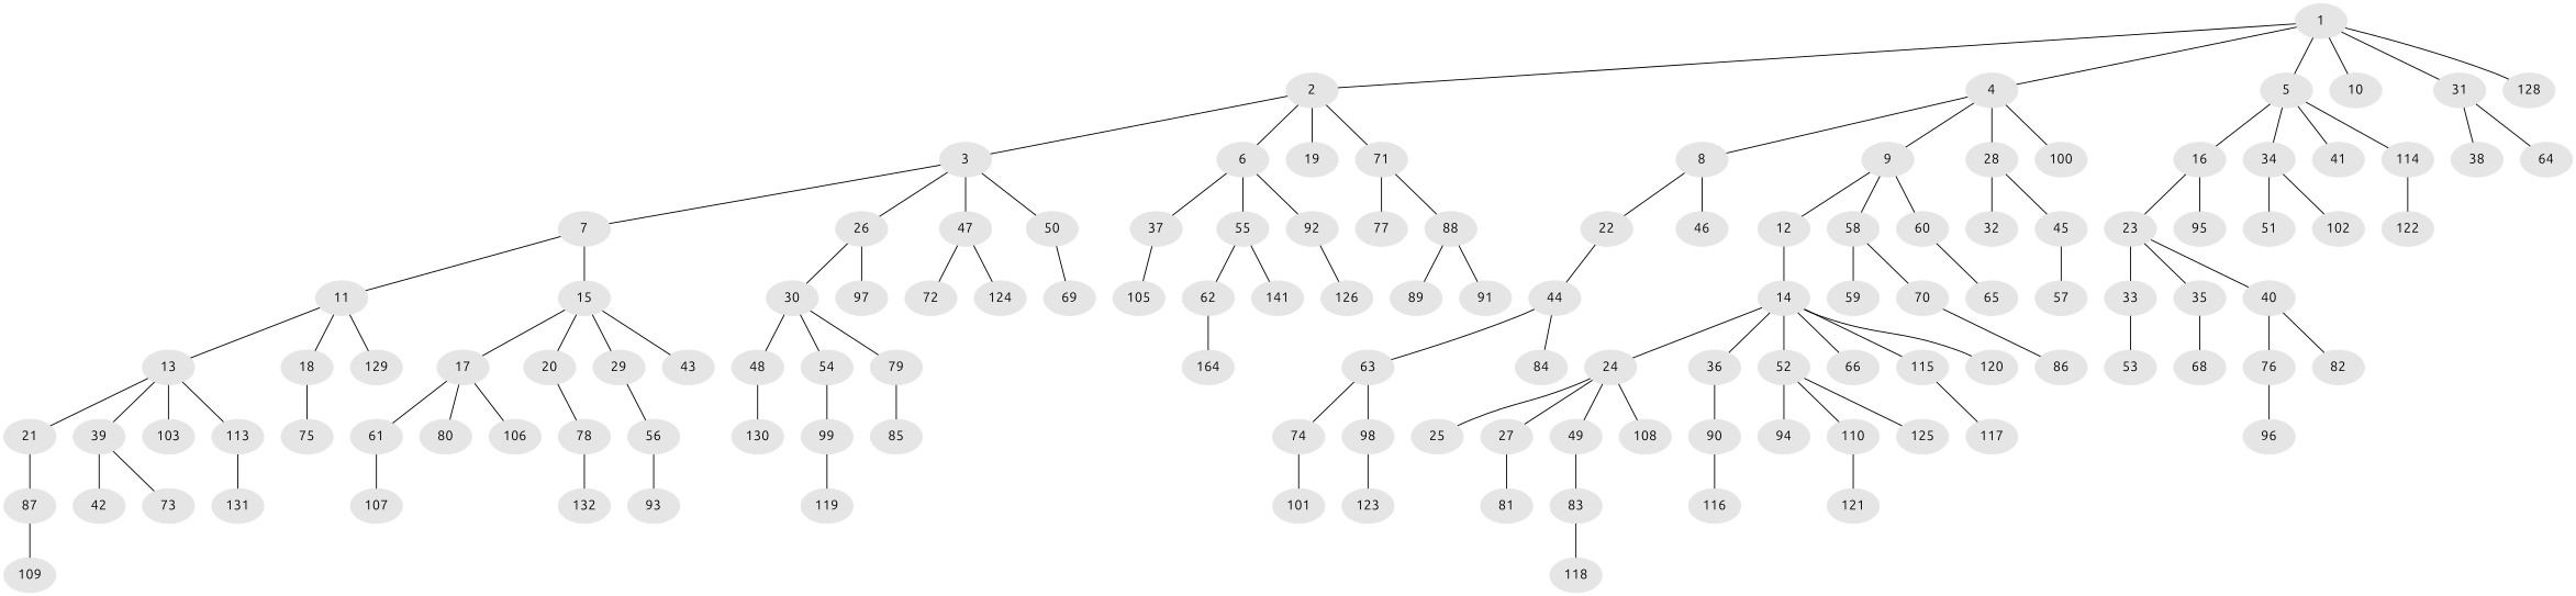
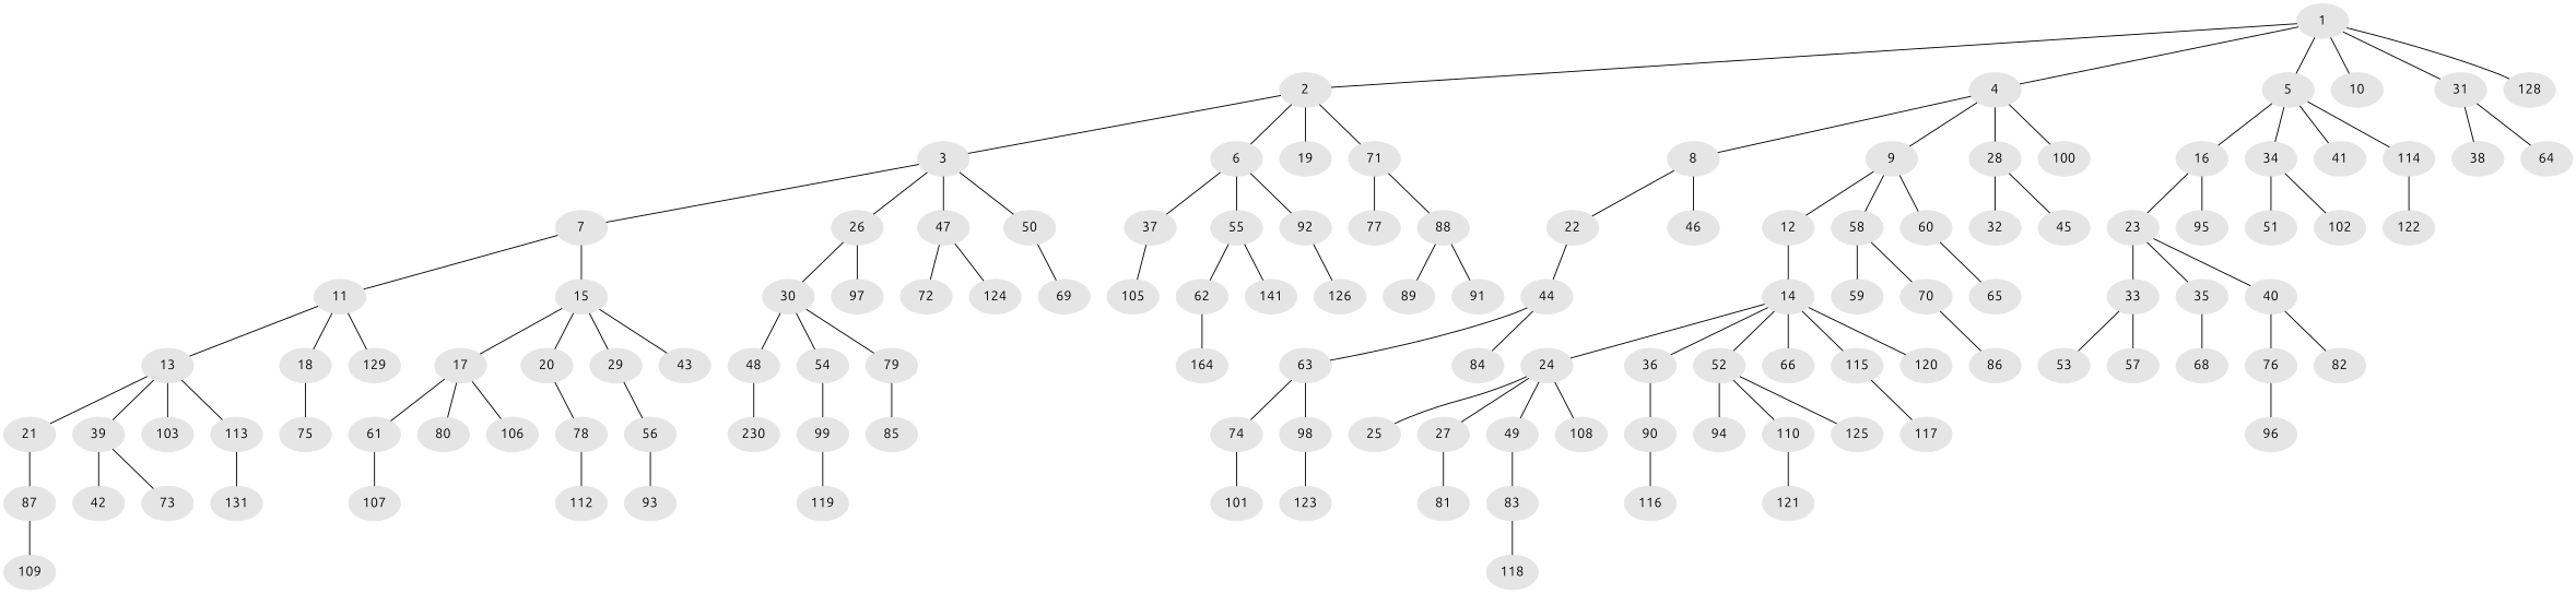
  graph {
    fontname=Ubuntu
    node [color=gray90 fontname=Ubuntu style=filled]
    edge [fontname=Ubuntu]
    1
    2
    4
    5
    10
    31
    128
    3
    6
    19
    71
    8
    9
    28
    100
    16
    34
    41
    114
    38
    64
    7
    26
    47
    50
    37
    55
    92
    77
    88
    11
    15
    30
    97
    72
    124
    69
    22
    46
    12
    58
    60
    32
    45
    23
    95
    51
    102
    122
    105
    62
    n52 [label=141]
    126
    13
    18
    129
    17
    20
    29
    43
    44
    14
    59
    70
    65
    21
    39
    103
    113
    75
    24
    36
    52
    66
    115
    120
    87
    42
    73
    131
    25
    27
    49
    108
    90
    94
    110
    125
    117
    61
    80
    106
    78
    56
    33
    35
    40
    107
-   112 [label=132]
+   112
    109
    63
    84
    53
    57
    68
    76
    82
    81
    83
    48
    54
    79
    93
-   130
+   130 [label=230]
    99
    85
    116
    96
    74
    98
    118
    121
    119
    n124 [label=164]
    86
    101
    123
    89
    91
    1 -- 2
    1 -- 4
    1 -- 5
    1 -- 10
    1 -- 31
    1 -- 128
    2 -- 3
    2 -- 6
    2 -- 19
    2 -- 71
    4 -- 8
    4 -- 9
    4 -- 28
    4 -- 100
    5 -- 16
    5 -- 34
    5 -- 41
    5 -- 114
    31 -- 38
    31 -- 64
    3 -- 7
    3 -- 26
    3 -- 47
    3 -- 50
    6 -- 37
    6 -- 55
    6 -- 92
    71 -- 77
    71 -- 88
    8 -- 22
    8 -- 46
    9 -- 12
    9 -- 58
    9 -- 60
    28 -- 32
    28 -- 45
    16 -- 23
    16 -- 95
    34 -- 51
    34 -- 102
    114 -- 122
    7 -- 11
    7 -- 15
    26 -- 30
    26 -- 97
    47 -- 72
    47 -- 124
    50 -- 69
    37 -- 105
    55 -- 62
    55 -- n52
    92 -- 126
    88 -- 89
    88 -- 91
    11 -- 13
    11 -- 18
    11 -- 129
    15 -- 17
    15 -- 20
    15 -- 29
    15 -- 43
    30 -- 48
    30 -- 54
    30 -- 79
    22 -- 44
    12 -- 14
    58 -- 59
    58 -- 70
    60 -- 65
    23 -- 33
    23 -- 35
    23 -- 40
    62 -- n124
    13 -- 21
    13 -- 39
    13 -- 103
    13 -- 113
    18 -- 75
    17 -- 61
    17 -- 80
    17 -- 106
    20 -- 78
    29 -- 56
    44 -- 63
    44 -- 84
    14 -- 24
    14 -- 36
    14 -- 52
    14 -- 66
    14 -- 115
    14 -- 120
    70 -- 86
    21 -- 87
    39 -- 42
    39 -- 73
    113 -- 131
    24 -- 25
    24 -- 27
    24 -- 49
    24 -- 108
    36 -- 90
    52 -- 94
    52 -- 110
    52 -- 125
    115 -- 117
    87 -- 109
    27 -- 81
    49 -- 83
    90 -- 116
    110 -- 121
    61 -- 107
    78 -- 112
    56 -- 93
    33 -- 53
-   45 -- 57
+   33 -- 57
    35 -- 68
    40 -- 76
    40 -- 82
    63 -- 74
    63 -- 98
    76 -- 96
    83 -- 118
    48 -- 130
    54 -- 99
    79 -- 85
    99 -- 119
    74 -- 101
    98 -- 123
  }
